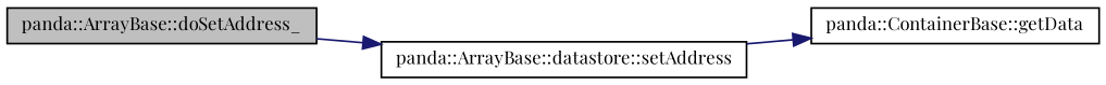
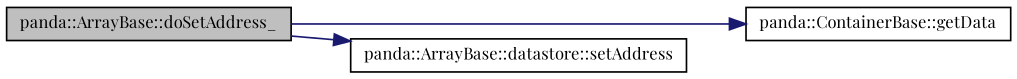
  digraph {
    fontname="Playfair Display"
    rankdir=LR
    node [color=black fillcolor=white fontname="Playfair Display" fontsize=10 shape=record style=filled]
    edge [color=midnightblue fontname="Playfair Display" fontsize=10 labelfontname=Helvetica labelfontsize=10 style=solid]
    n1 [fillcolor=grey75 fontcolor=black height=0.2 label="panda::ArrayBase::doSetAddress_" width=0.4]
    n2 [height=0.2 label="panda::ContainerBase::getData" width=0.4]
    n3 [height=0.2 label="panda::ArrayBase::datastore::setAddress" width=0.4]
-   n3 -> n2
+   n1 -> n2
    n1 -> n3
  }
